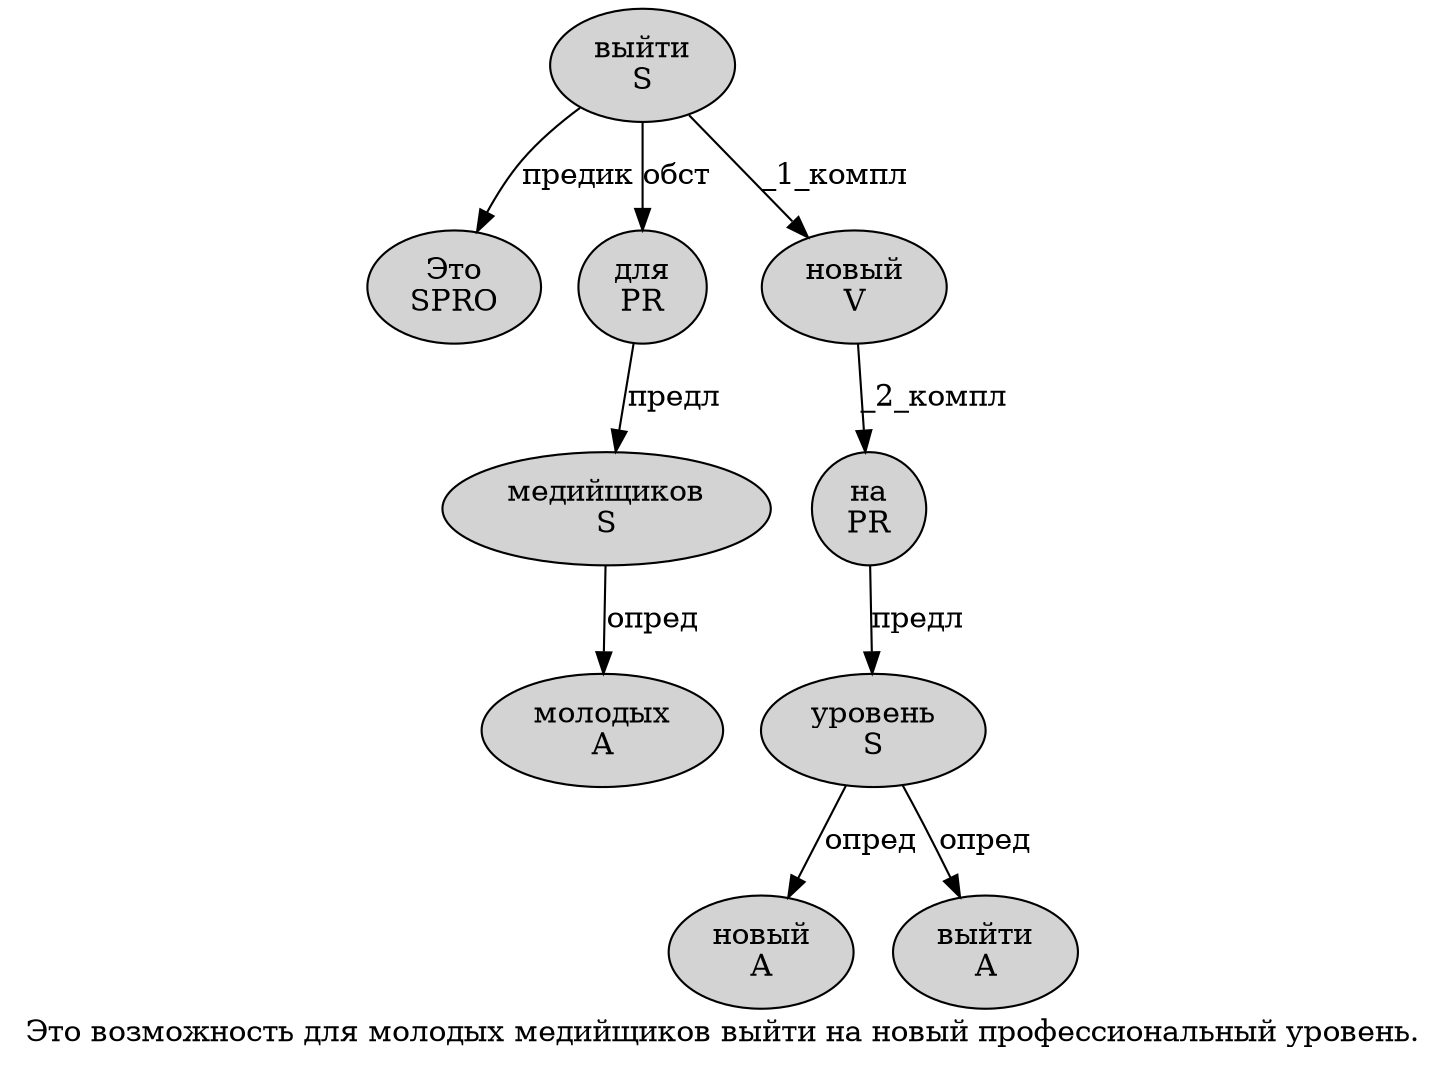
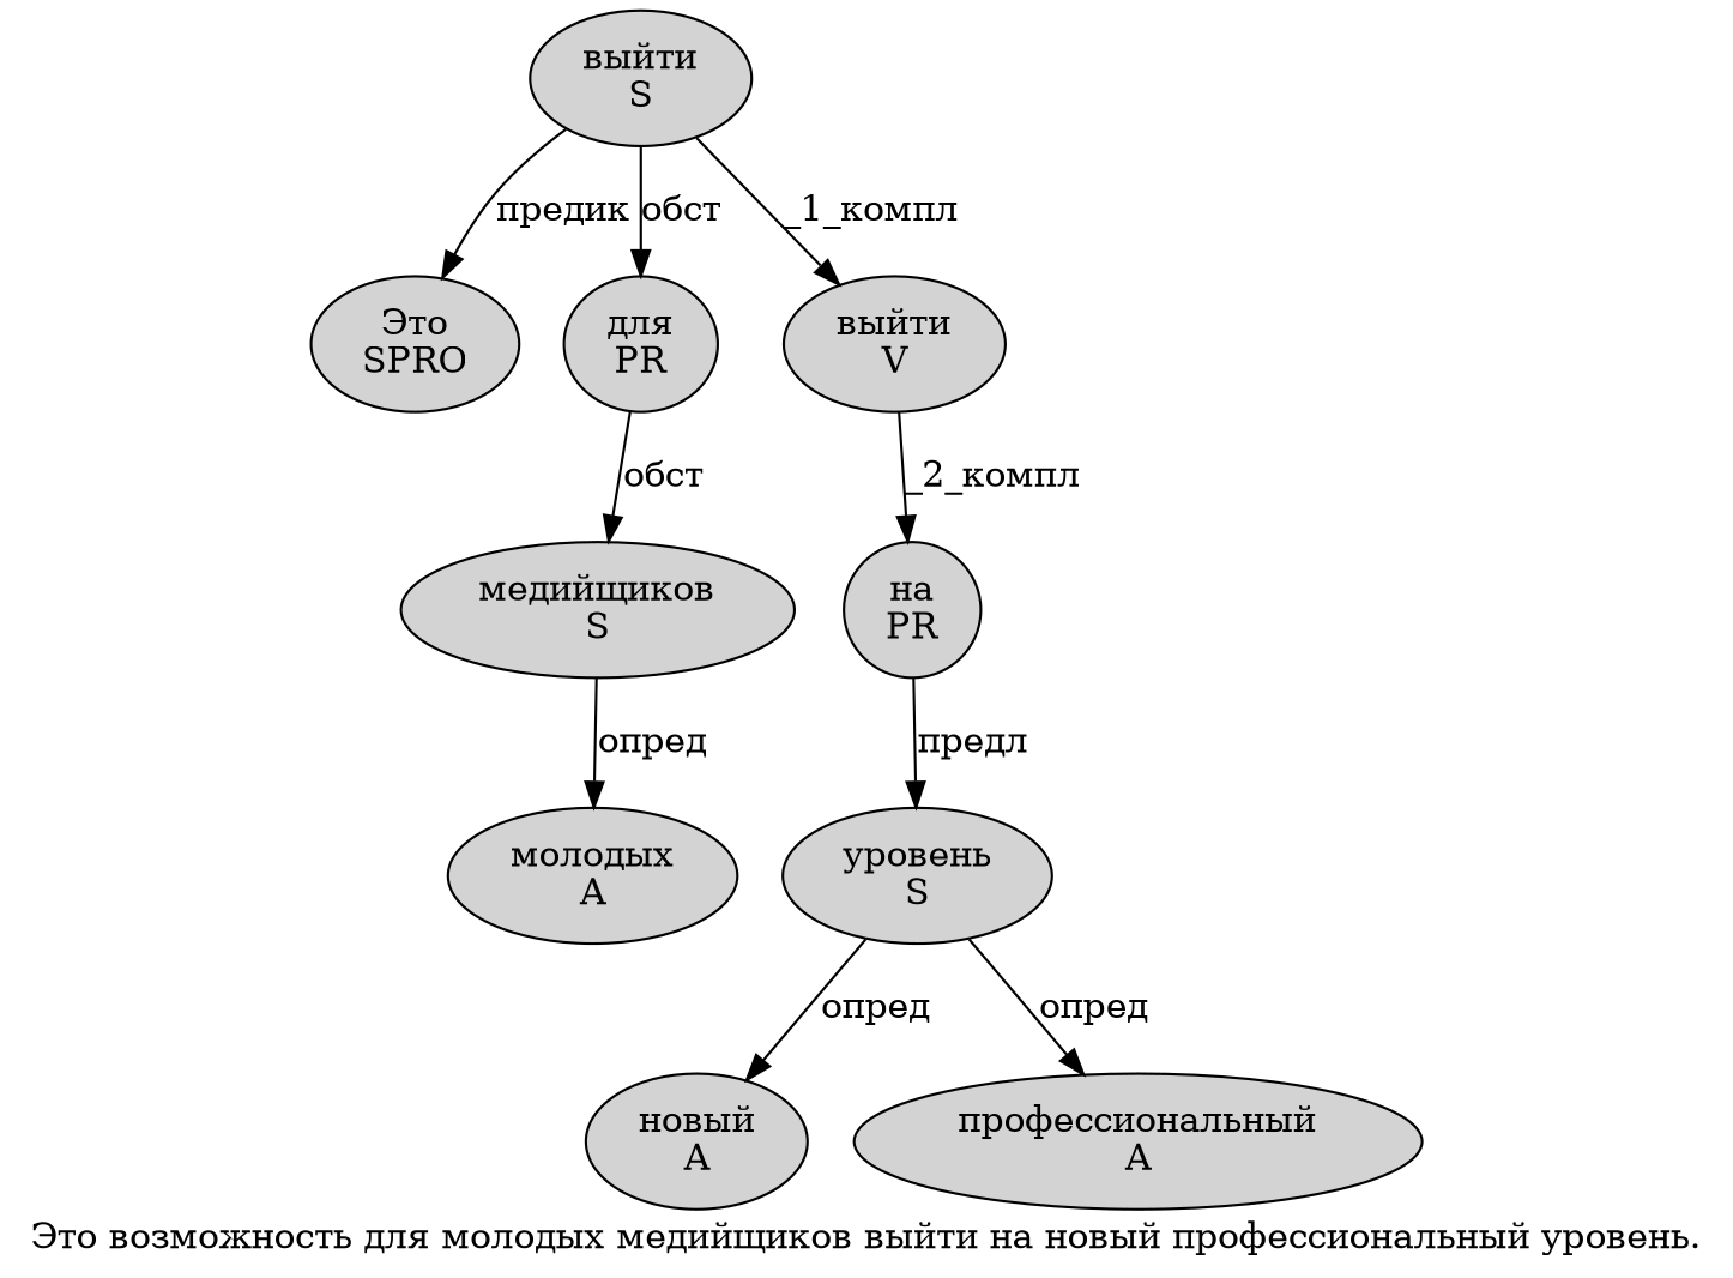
  digraph {
    label="Это возможность для молодых медийщиков выйти на новый профессиональный уровень."
    node [fillcolor=lightgray penwidth=1 shape=ellipse style=filled]
    n1 [label="Это\nSPRO"]
    n2 [label="выйти\nS"]
    n3 [label="для\nPR"]
-   n4 [label="новый\nV"]
+   n4 [label="выйти\nV"]
    n5 [label="медийщиков\nS"]
    n6 [label="на\nPR"]
    n7 [label="молодых\nA"]
    n8 [label="уровень\nS"]
    n9 [label="новый\nA"]
-   n10 [label="выйти\nA"]
+   n10 [label="профессиональный\nA"]
    n2 -> n1 [label="предик"]
    n2 -> n3 [label="обст"]
    n2 -> n4 [label="_1_компл"]
-   n3 -> n5 [label="предл"]
+   n3 -> n5 [label="обст"]
    n4 -> n6 [label="_2_компл"]
    n5 -> n7 [label="опред"]
    n6 -> n8 [label="предл"]
    n8 -> n9 [label="опред"]
    n8 -> n10 [label="опред"]
  }
